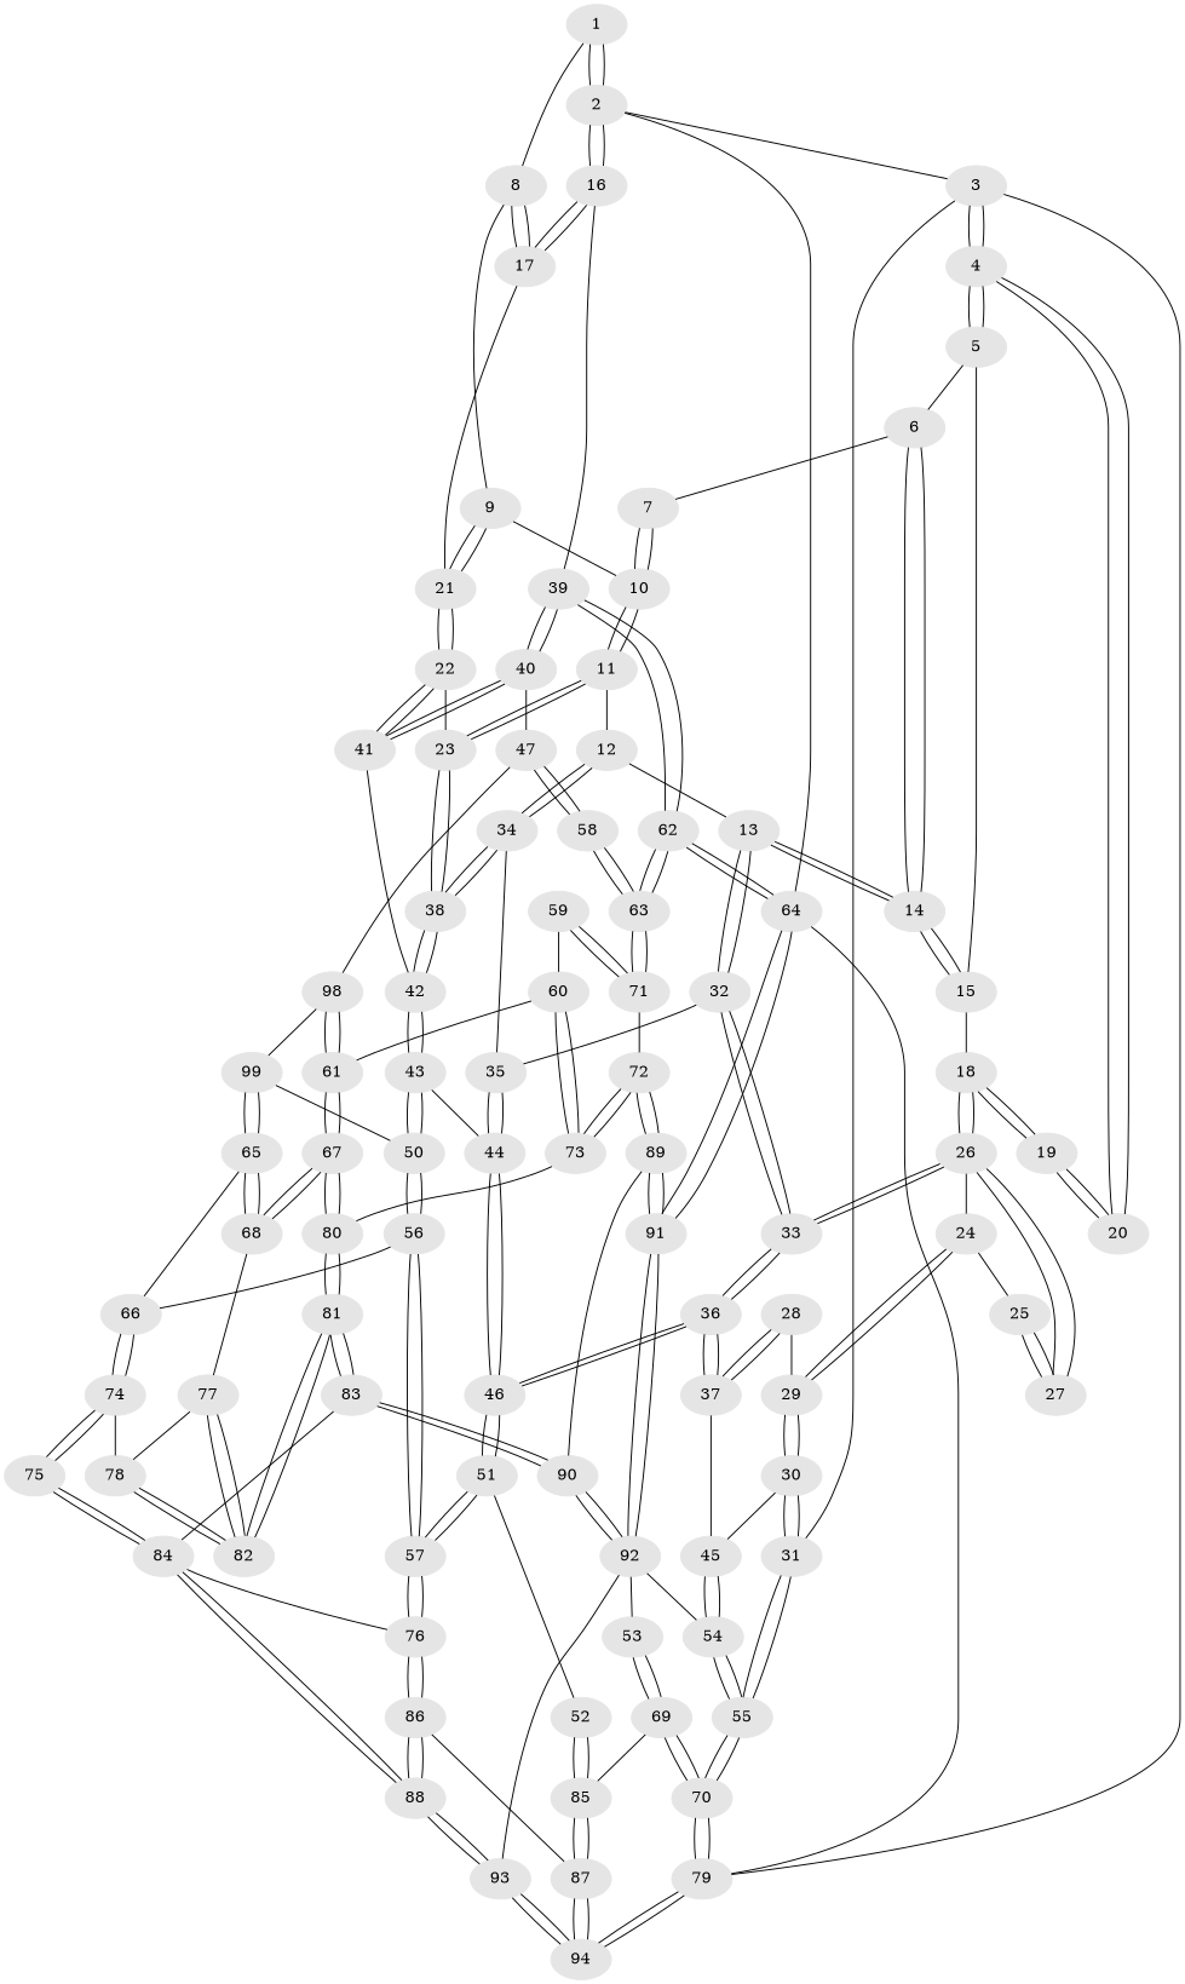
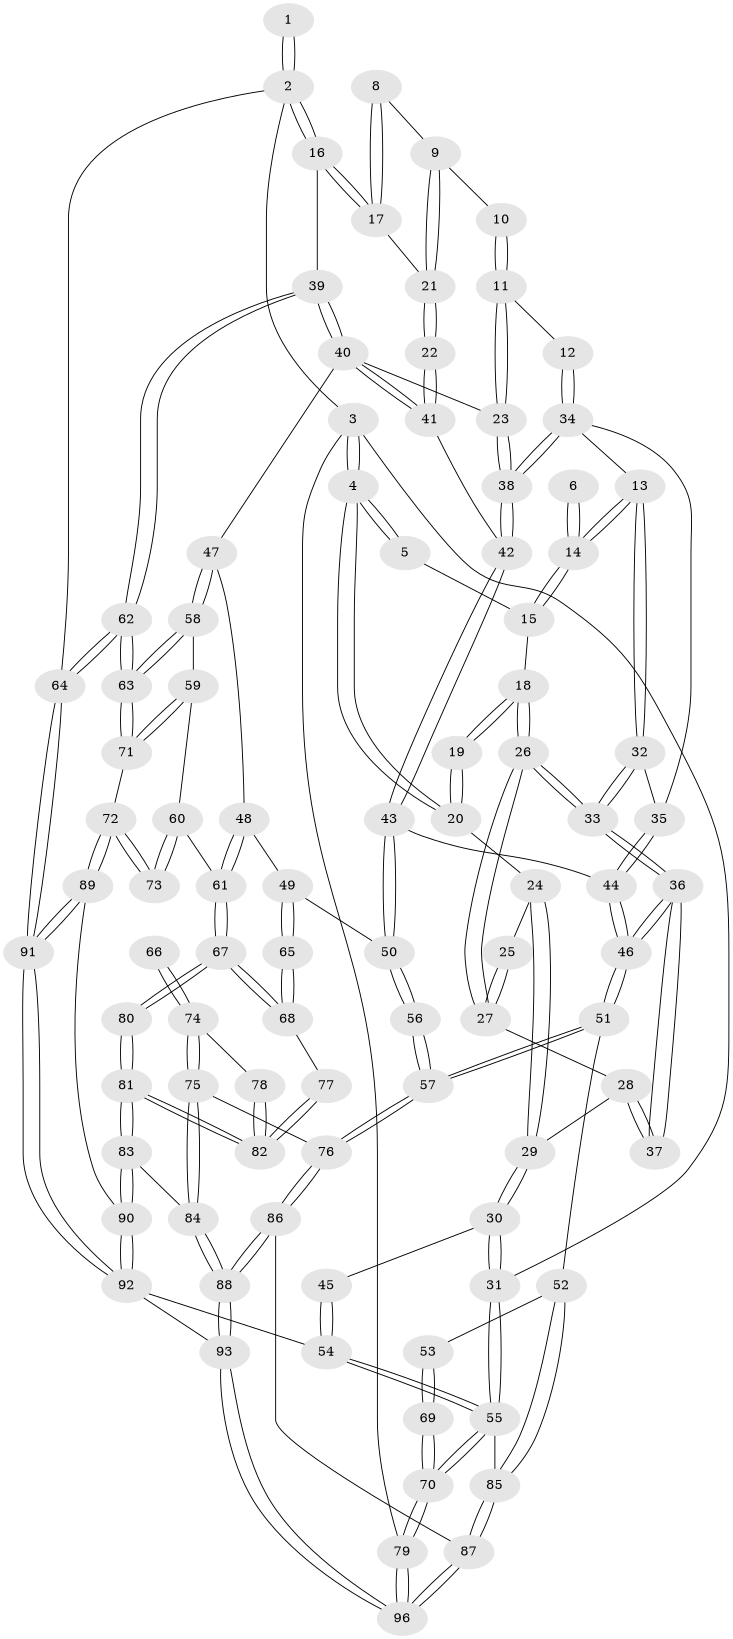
  graph {
    node [color=gray90 style=filled]
    1
    2
    8
    3
    16
    64
    9
    17
    4
    31
    79
    39
    91
    5
    20
    55
-   94
+   94 [label=96]
    6
    15
    24
-   7
    14
    18
    10
    11
    21
    22
    12
    23
    13
    34
    38
    32
    35
    33
    19
    26
    40
    62
    27
    25
    29
    41
    42
    30
    28
    36
    37
    45
    54
    70
    44
    46
    51
    43
    47
    63
-   48 [label=98]
+   48
    58
    50
    56
    52
    57
-   49 [label=99]
+   49
    61
    59
    65
    67
    66
    68
    53
    85
    76
    69
    87
    74
    86
    60
    71
    73
    72
    80
    92
    77
    75
    78
    81
    82
    89
    90
    84
    88
    83
    93
    1 -- 2
    1 -- 2
-   1 -- 8
    2 -- 3
    2 -- 16
    2 -- 16
    2 -- 64
    8 -- 9
    8 -- 17
    8 -- 17
    3 -- 4
    3 -- 4
    3 -- 31
    3 -- 79
    16 -- 17
    16 -- 17
    16 -- 39
-   64 -- 79
    64 -- 91
    64 -- 91
    9 -- 10
    9 -- 21
    9 -- 21
    17 -- 21
    4 -- 5
    4 -- 5
    4 -- 20
    4 -- 20
    31 -- 55
    31 -- 55
    79 -- 94
    79 -- 94
    39 -- 40
    39 -- 40
    39 -- 62
    39 -- 62
    91 -- 92
    91 -- 92
-   5 -- 6
    5 -- 15
-   26 -- 24
+   20 -- 24
    55 -- 70
    55 -- 70
-   6 -- 7
    6 -- 14
    6 -- 14
    15 -- 18
    24 -- 25
    24 -- 29
    24 -- 29
-   7 -- 10
-   7 -- 10
    14 -- 15
    14 -- 15
    18 -- 19
    18 -- 19
    18 -- 26
    18 -- 26
    10 -- 11
    10 -- 11
    11 -- 12
    11 -- 23
    11 -- 23
    21 -- 22
    21 -- 22
-   22 -- 23
+   40 -- 23
    22 -- 41
    22 -- 41
-   12 -- 13
+   34 -- 13
    12 -- 34
    12 -- 34
    23 -- 38
    23 -- 38
    13 -- 14
    13 -- 14
    13 -- 32
    13 -- 32
    34 -- 38
    34 -- 38
    34 -- 35
    38 -- 42
    38 -- 42
    32 -- 35
    32 -- 33
    32 -- 33
    35 -- 44
    35 -- 44
    33 -- 36
    33 -- 36
    19 -- 20
    19 -- 20
    26 -- 33
    26 -- 33
    26 -- 27
    26 -- 27
    40 -- 41
    40 -- 41
    40 -- 47
    62 -- 64
    62 -- 64
    62 -- 63
    62 -- 63
+   27 -- 28
    25 -- 27
    25 -- 27
    29 -- 30
    29 -- 30
    41 -- 42
    42 -- 43
    42 -- 43
    30 -- 31
    30 -- 31
    30 -- 45
    28 -- 29
    28 -- 37
    28 -- 37
    36 -- 37
    36 -- 37
    36 -- 46
    36 -- 46
-   37 -- 45
    45 -- 54
    45 -- 54
    54 -- 55
    54 -- 55
    70 -- 79
    70 -- 79
    44 -- 46
    44 -- 46
    46 -- 51
    46 -- 51
    51 -- 52
    51 -- 57
    51 -- 57
    43 -- 44
    43 -- 50
    43 -- 50
    47 -- 48
    47 -- 58
    47 -- 58
    63 -- 71
    63 -- 71
    48 -- 49
    48 -- 61
    48 -- 61
    58 -- 63
    58 -- 63
+   58 -- 59
    50 -- 56
    50 -- 56
    56 -- 57
    56 -- 57
-   56 -- 66
-   92 -- 53
+   52 -- 53
    52 -- 85
    52 -- 85
    57 -- 76
    57 -- 76
    49 -- 50
    49 -- 65
    49 -- 65
    61 -- 67
    61 -- 67
    59 -- 60
    59 -- 71
    59 -- 71
-   65 -- 66
    65 -- 68
    65 -- 68
    67 -- 68
    67 -- 68
    67 -- 80
    67 -- 80
    66 -- 74
    66 -- 74
    68 -- 77
    53 -- 69
    53 -- 69
    85 -- 87
    85 -- 87
    76 -- 86
    76 -- 86
    69 -- 70
    69 -- 70
-   69 -- 85
+   55 -- 85
    87 -- 94
    87 -- 94
    74 -- 75
    74 -- 75
    74 -- 78
    86 -- 87
    86 -- 88
    86 -- 88
    60 -- 61
    60 -- 73
    60 -- 73
    71 -- 72
-   73 -- 80
    72 -- 73
    72 -- 73
    72 -- 89
    72 -- 89
    80 -- 81
    80 -- 81
    92 -- 54
    92 -- 93
-   77 -- 78
    77 -- 82
    77 -- 82
-   84 -- 76
+   75 -- 76
    75 -- 84
    75 -- 84
    78 -- 82
    78 -- 82
    81 -- 82
    81 -- 82
    81 -- 83
    81 -- 83
    89 -- 91
    89 -- 91
    89 -- 90
    90 -- 92
    90 -- 92
    84 -- 88
    84 -- 88
    88 -- 93
    88 -- 93
    83 -- 90
    83 -- 90
    83 -- 84
    93 -- 94
    93 -- 94
  }
